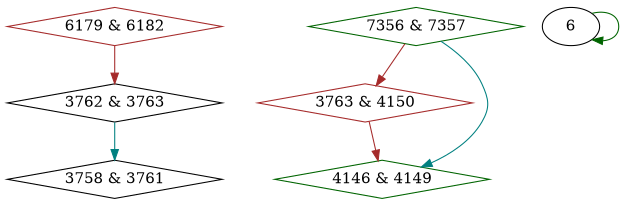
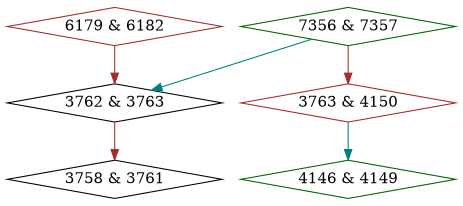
  digraph {
    node [color=black shape=diamond]
    edge [color=brown]
    n1 [label="3758 & 3761"]
    n2 [label="3762 & 3763"]
    n3 [color=brown label="6179 & 6182"]
    n4 [color=brown label="3763 & 4150"]
    n5 [color=darkgreen label="4146 & 4149"]
    n6 [color=darkgreen label="7356 & 7357"]
-   6 [shape=""]
-   n2 -> n1 [color=teal]
+   n2 -> n1
    n3 -> n2
-   n4 -> n5
-   n6 -> n5 [color=teal]
+   n4 -> n5 [color=teal]
+   n6 -> n2 [color=teal]
    n6 -> n4
-   6 -> 6 [color=darkgreen]
  }
